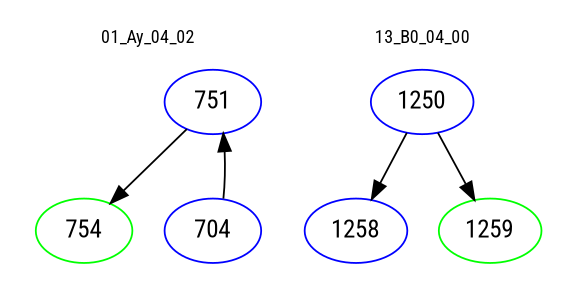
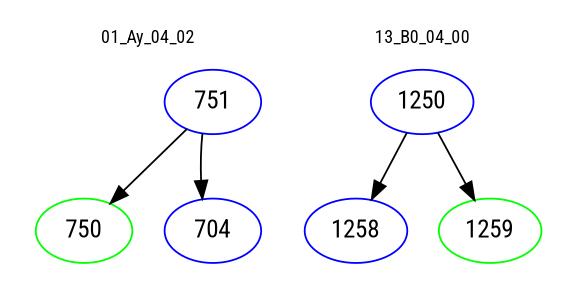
  digraph {
    fontname="Roboto Condensed"
    node [color=blue fontname="Roboto Condensed"]
    edge [color=black fontname="Roboto Condensed"]
    n1 [label=751]
-   n2 [color=green label=754]
+   n2 [color=green label=750]
    n3 [label=704]
    n4 [label=1250]
    n5 [label=1258]
    n6 [color=green label=1259]
    subgraph cluster_1 {
      color=white
      fontsize=10
      label="01_Ay_04_02"
      n1
      n2
      n3
    }
    subgraph cluster_2 {
      color=white
      fontsize=10
      label="13_B0_04_00"
      n4
      n5
      n6
    }
    n1 -> n2
-   n3 -> n1
+   n1 -> n3
    n4 -> n5
    n4 -> n6
  }
